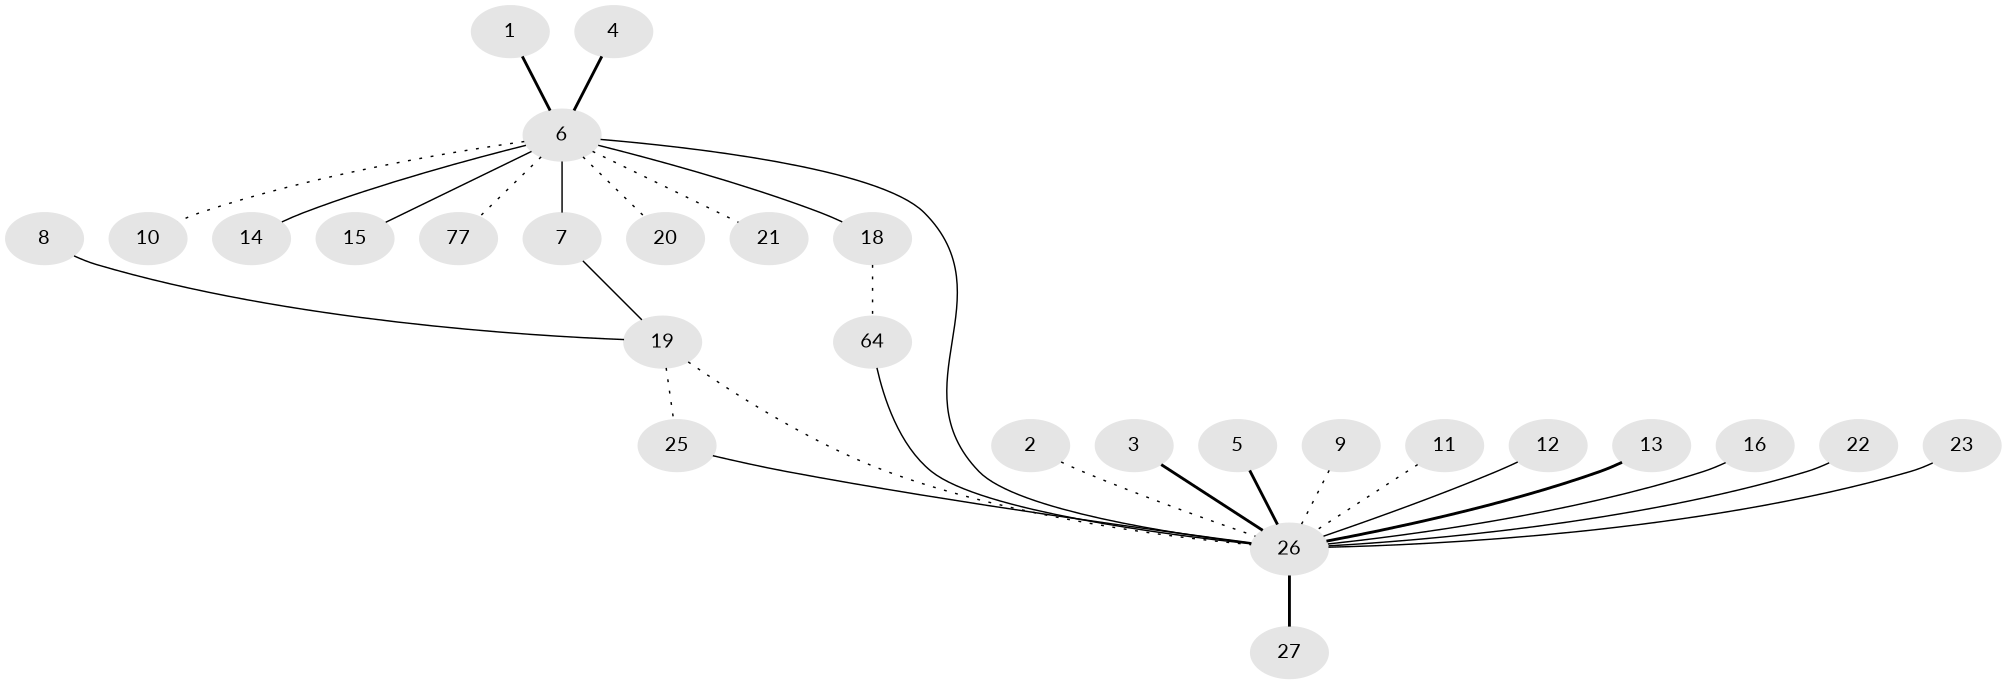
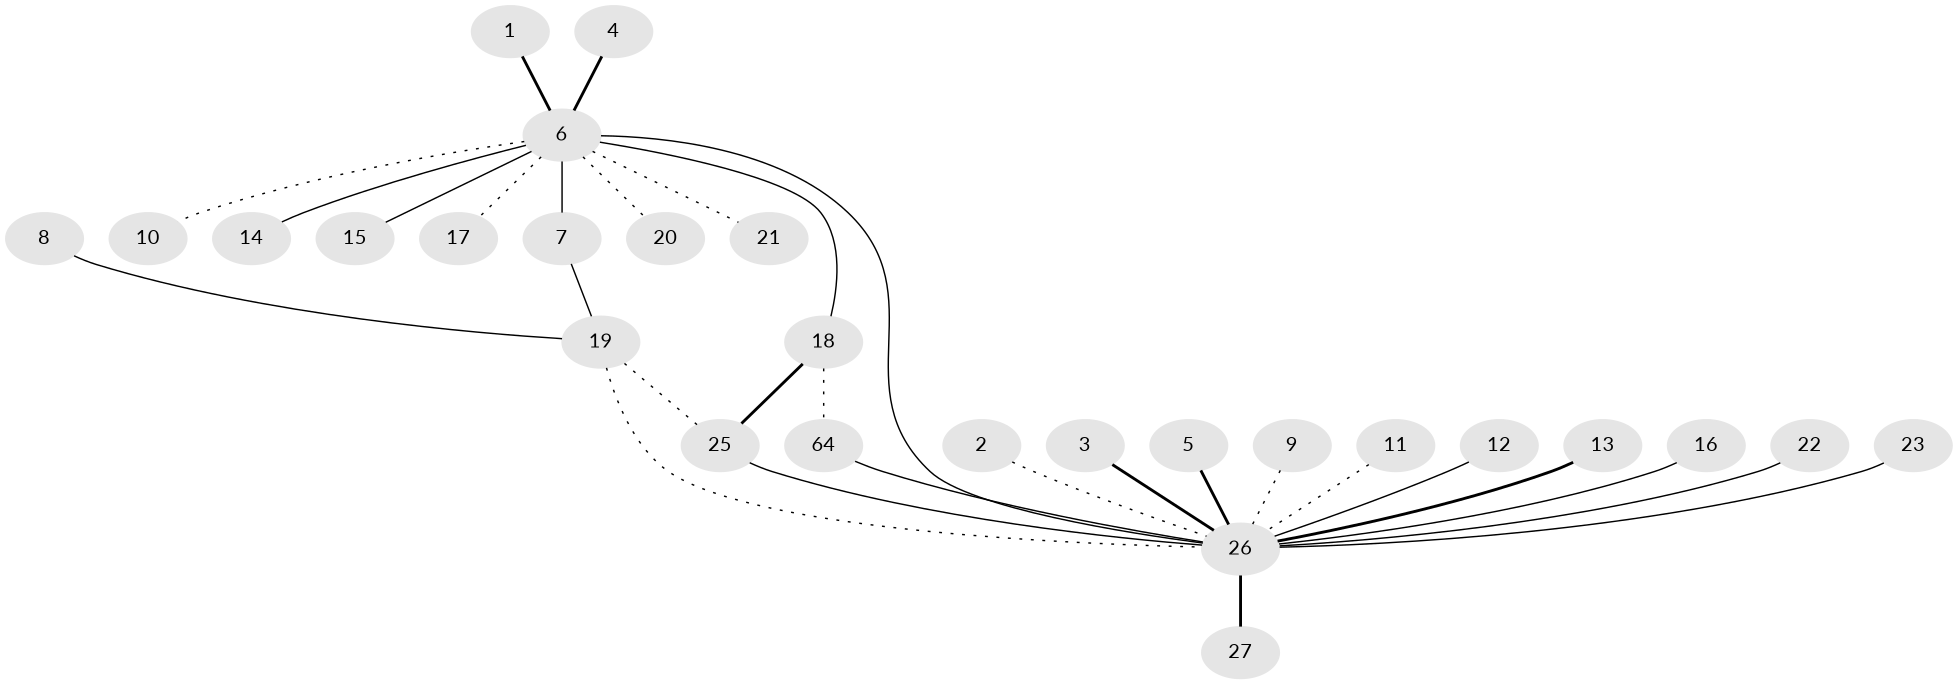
  graph {
    fontname=Lato
    node [color=gray90 fontname=Lato style=filled]
    edge [fontname=Lato style=solid weight=1.0]
    1
    6
    26
    7
    10
    14
    15
-   17 [label=77]
+   17
    18
    20
    21
    2
    27
    3
    4
    5
    19
    n18 [label=64]
    25
    8
    9
    11
    12
    13
    16
    22
    23
    1 -- 6 [style=bold]
    6 -- 26
    6 -- 7
    6 -- 10 [style=dotted]
    6 -- 14
    6 -- 15
    6 -- 17 [style=dotted]
    6 -- 18
    6 -- 20 [style=dotted]
    6 -- 21 [style=dotted]
    26 -- 27 [style=bold]
    7 -- 19
    18 -- n18 [style=dotted]
+   18 -- 25 [style=bold]
    2 -- 26 [style=dotted]
    3 -- 26 [style=bold]
    4 -- 6 [style=bold]
    5 -- 26 [style=bold]
    19 -- 26 [style=dotted]
    19 -- 25 [style=dotted]
    n18 -- 26
    25 -- 26
    8 -- 19
    9 -- 26 [style=dotted]
    11 -- 26 [style=dotted]
    12 -- 26
    13 -- 26 [style=bold]
    16 -- 26
    22 -- 26
    23 -- 26
  }
